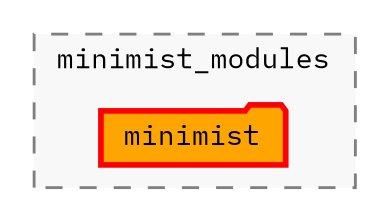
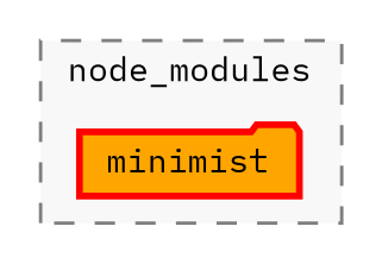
  digraph {
    compound=true
    fontname="IBM Plex Mono"
    n1 [color=red fillcolor=orange fontname="IBM Plex Mono" fontsize=10 height=0.2 label=minimist shape=folder style="filled,bold" width=0.4]
    subgraph cluster_1 {
      bgcolor="#f8f8f8"
      fontsize=10
-     label=minimist_modules
+     label=node_modules
      pencolor=grey50
      style="filled,dashed"
      n1
    }
  }
